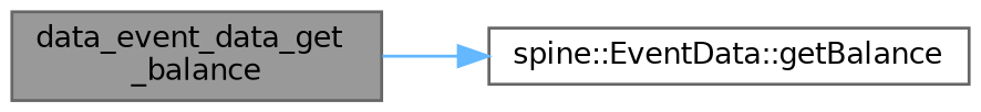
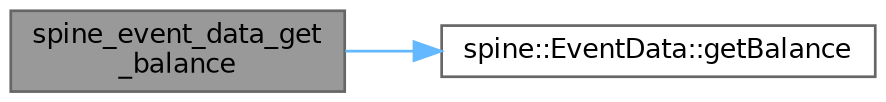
  digraph {
    rankdir=LR
    node [fontname=Helvetica fontsize=10 shape=box style=filled]
-   n1 [color=gray40 fillcolor=grey60 fontcolor=black height=0.2 label="data_event_data_get\l_balance" width=0.4]
+   n1 [color=gray40 fillcolor=grey60 fontcolor=black height=0.2 label="spine_event_data_get\l_balance" width=0.4]
    n2 [color=grey40 fillcolor=white height=0.2 label="spine::EventData::getBalance" width=0.4]
    n1 -> n2 [color=steelblue1 fontname=Helvetica fontsize=10 labelfontname=Helvetica labelfontsize=10 style=solid]
  }
